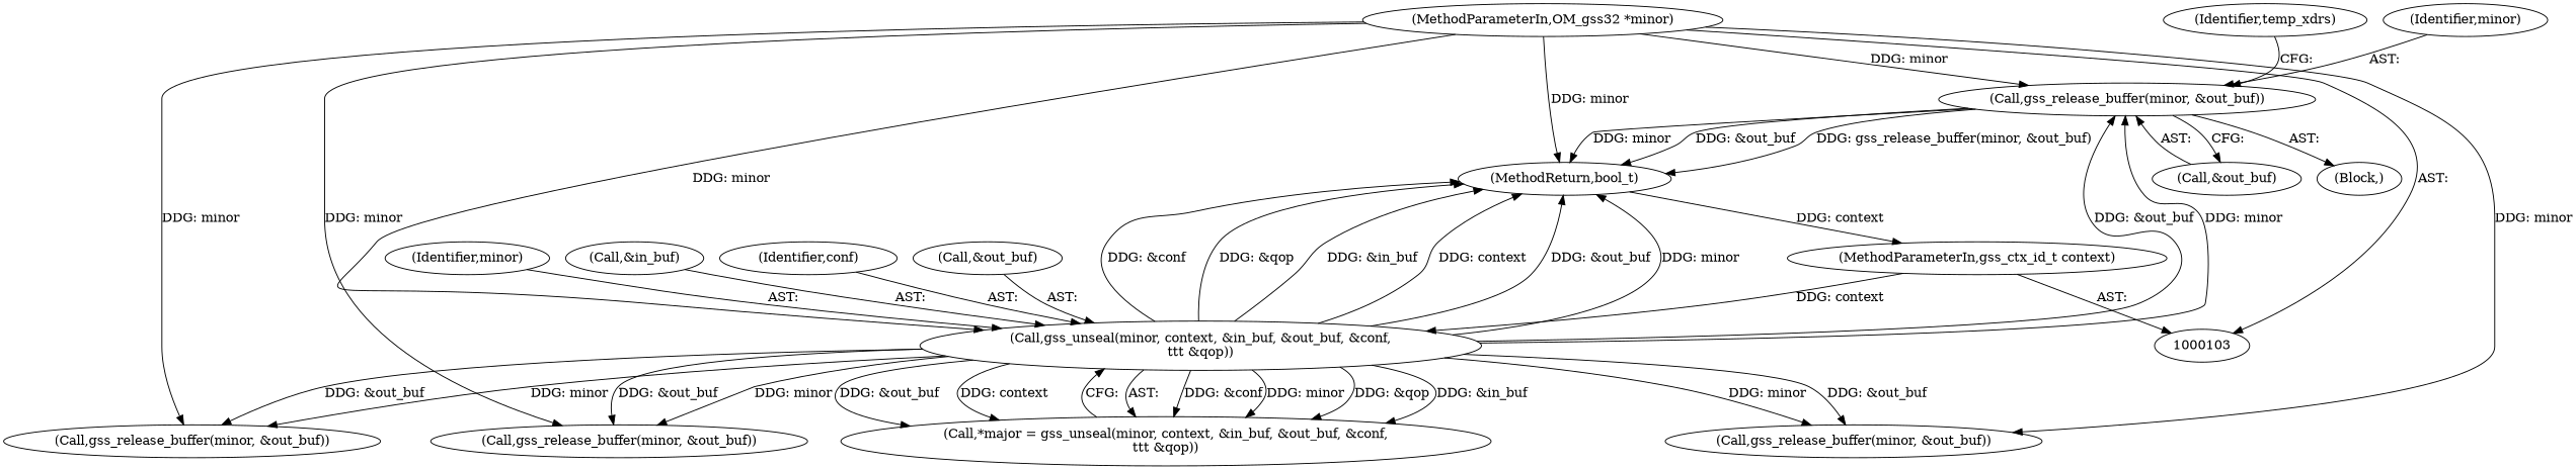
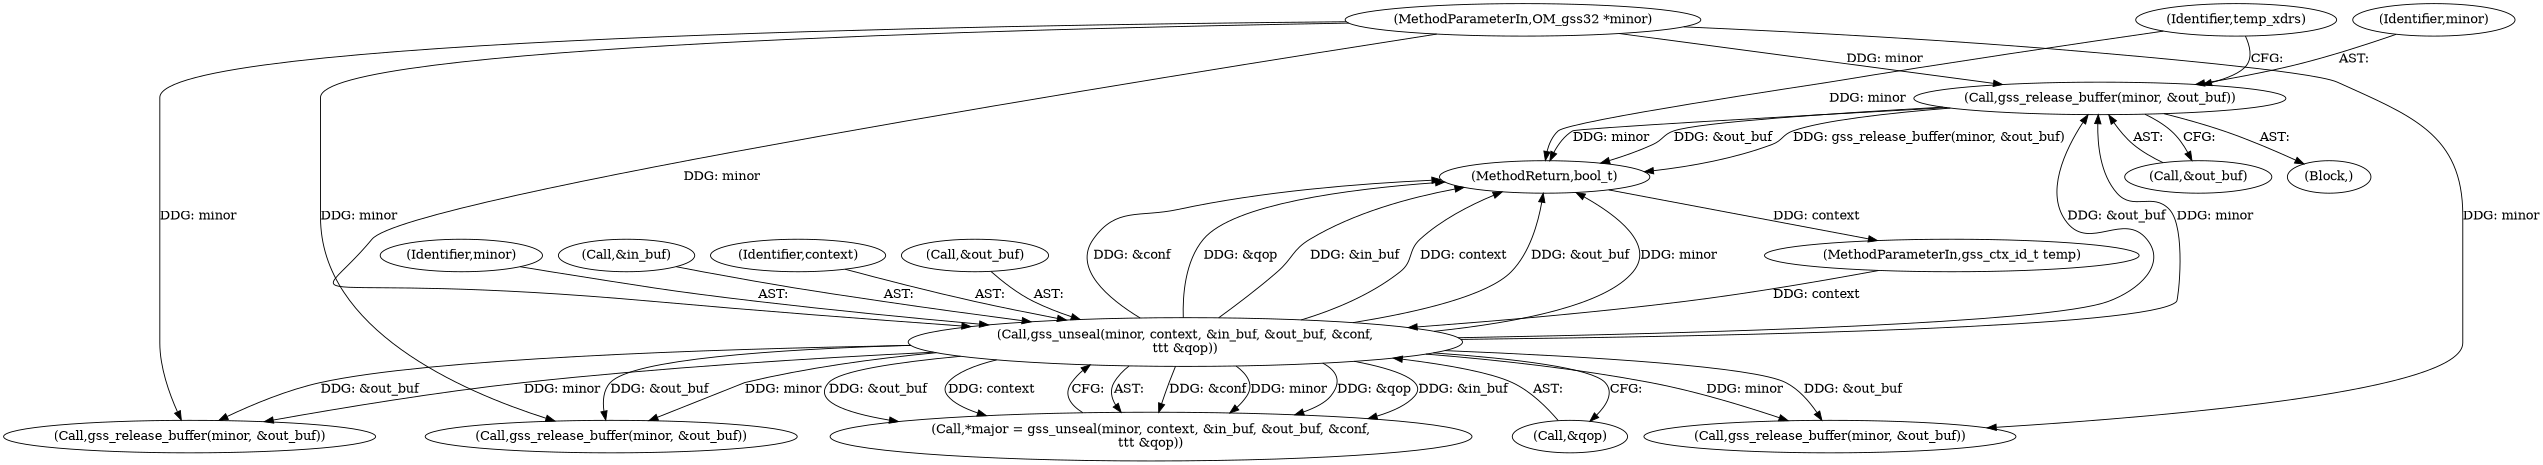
  digraph {
    n1 [label="(Call,gss_release_buffer(minor, &out_buf))"]
    n2 [label="(Call,&out_buf)"]
    n3 [label="(MethodReturn,bool_t)"]
    n4 [label="(Block,)"]
-   n5 [label="(MethodParameterIn,gss_ctx_id_t context)"]
+   n5 [label="(MethodParameterIn,gss_ctx_id_t temp)"]
    n6 [label="(Call,gss_unseal(minor, context, &in_buf, &out_buf, &conf,\n\t\t\t &qop))"]
    n7 [label="(Call,gss_release_buffer(minor, &out_buf))"]
    n8 [label="(Call,*major = gss_unseal(minor, context, &in_buf, &out_buf, &conf,\n\t\t\t &qop))"]
    n9 [label="(Call,gss_release_buffer(minor, &out_buf))"]
+   n10 [label="(Call,&qop)"]
    n11 [label="(Call,gss_release_buffer(minor, &out_buf))"]
    n12 [label="(MethodParameterIn,OM_gss32 *minor)"]
-   1000103
    n14 [label="(Identifier,temp_xdrs)"]
    n15 [label="(Identifier,minor)"]
    n16 [label="(Identifier,minor)"]
    n17 [label="(Call,&in_buf)"]
-   n18 [label="(Identifier,conf)"]
+   n18 [label="(Identifier,context)"]
    n19 [label="(Call,&out_buf)"]
    n1 -> n2 [label="CFG: "]
    n1 -> n3 [label="DDG: &out_buf"]
    n1 -> n3 [label="DDG: gss_release_buffer(minor, &out_buf)"]
    n1 -> n3 [label="DDG: minor"]
    n1 -> n4 [label="AST: "]
    n2 -> n1 [label="AST: "]
    n3 -> n5 [label="DDG: context"]
    n5 -> n6 [label="DDG: context"]
-   n5 -> 1000103 [label="AST: "]
    n6 -> n1 [label="DDG: minor"]
    n6 -> n1 [label="DDG: &out_buf"]
    n6 -> n3 [label="DDG: &out_buf"]
    n6 -> n3 [label="DDG: minor"]
    n6 -> n3 [label="DDG: &conf"]
    n6 -> n3 [label="DDG: &qop"]
    n6 -> n3 [label="DDG: &in_buf"]
    n6 -> n3 [label="DDG: context"]
    n6 -> n7 [label="DDG: minor"]
    n6 -> n7 [label="DDG: &out_buf"]
    n6 -> n8 [label="AST: "]
    n6 -> n8 [label="DDG: &conf"]
    n6 -> n8 [label="DDG: minor"]
    n6 -> n8 [label="DDG: &qop"]
    n6 -> n8 [label="DDG: &in_buf"]
    n6 -> n8 [label="DDG: &out_buf"]
    n6 -> n8 [label="DDG: context"]
    n6 -> n9 [label="DDG: minor"]
    n6 -> n9 [label="DDG: &out_buf"]
+   n6 -> n10 [label="CFG: "]
    n6 -> n11 [label="DDG: minor"]
    n6 -> n11 [label="DDG: &out_buf"]
    n8 -> n6 [label="CFG: "]
+   n10 -> n6 [label="AST: "]
    n12 -> n1 [label="DDG: minor"]
-   n12 -> n3 [label="DDG: minor"]
+   n14 -> n3 [label="DDG: minor"]
    n12 -> n6 [label="DDG: minor"]
    n12 -> n7 [label="DDG: minor"]
    n12 -> n9 [label="DDG: minor"]
    n12 -> n11 [label="DDG: minor"]
-   n12 -> 1000103 [label="AST: "]
    n14 -> n1 [label="CFG: "]
    n15 -> n6 [label="AST: "]
    n16 -> n1 [label="AST: "]
    n17 -> n6 [label="AST: "]
    n18 -> n6 [label="AST: "]
    n19 -> n6 [label="AST: "]
  }
